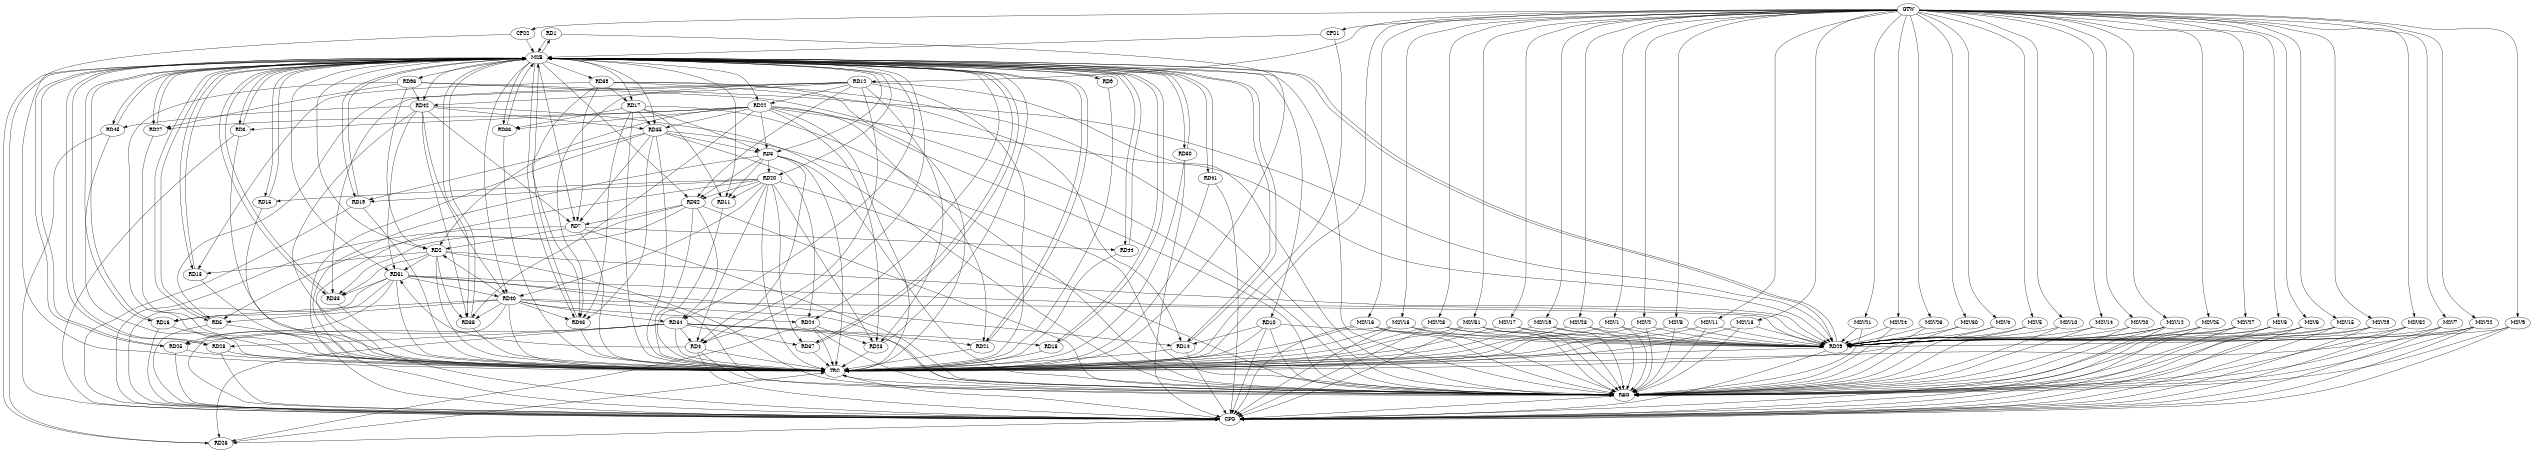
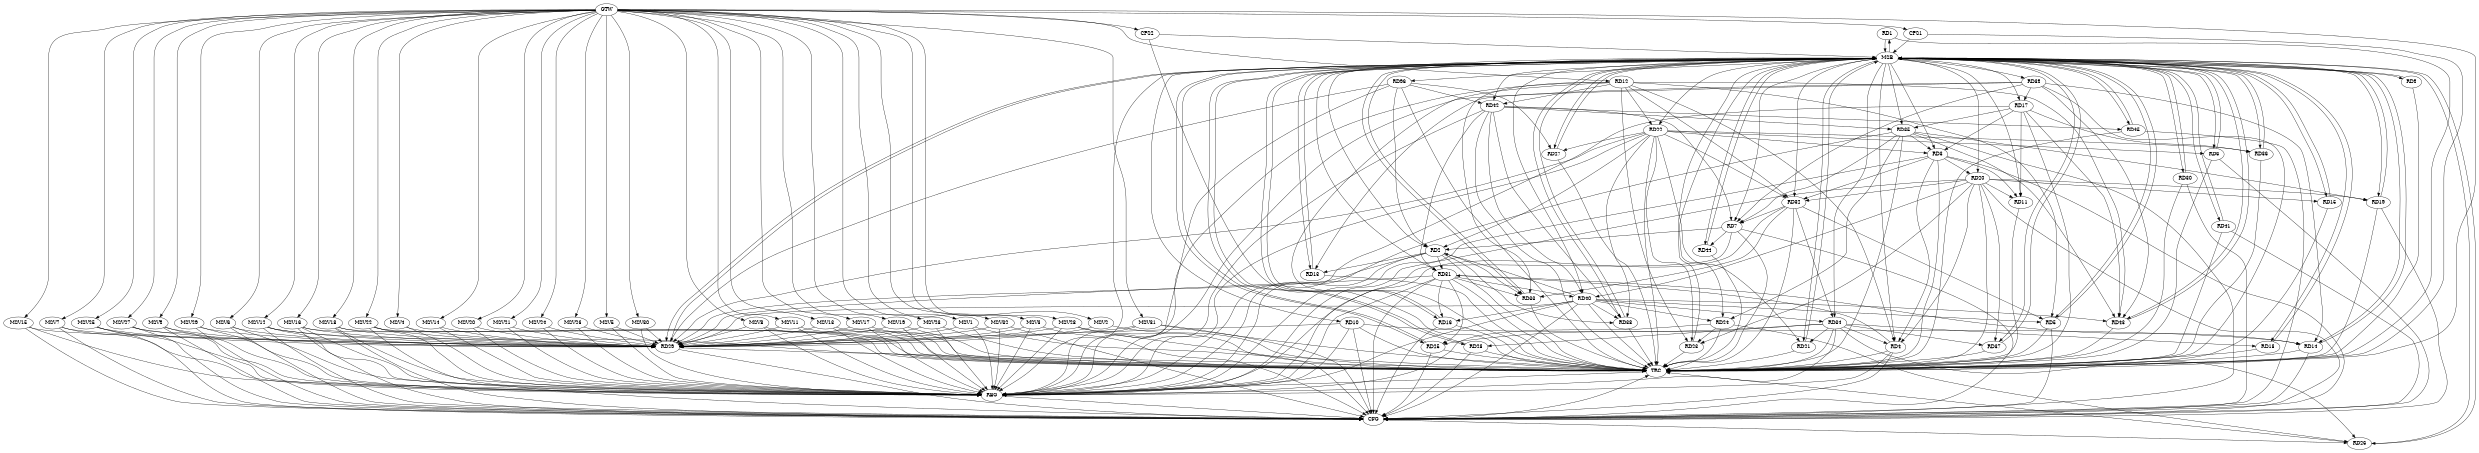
  strict digraph {
    n1 [label=RD1]
    n2 [label=MSB]
    n3 [label=TRC]
    n4 [label=RD2]
    n5 [label=RD13]
    n6 [label=RD29]
    n7 [label=RD31]
    n8 [label=RD33]
    n9 [label=RD38]
    n10 [label=REG]
    n11 [label=RD3]
    n12 [label=RD4]
    n13 [label=RD11]
    n14 [label=RD20]
    n15 [label=RD32]
    n16 [label=RD5]
    n17 [label=RD6]
    n18 [label=RD7]
    n19 [label=RD44]
    n20 [label=RD9]
    n21 [label=RD10]
    n22 [label=RD14]
    n23 [label=RD22]
    n24 [label=RD42]
    n25 [label=RD43]
    n26 [label=RD15]
    n27 [label=RD16]
    n28 [label=RD17]
    n29 [label=RD35]
    n30 [label=RD36]
    n31 [label=RD18]
    n32 [label=RD19]
    n33 [label=RD37]
    n34 [label=RD40]
    n35 [label=RD21]
    n36 [label=RD27]
    n37 [label=RD24]
    n38 [label=RD26]
    n39 [label=RD25]
    n40 [label=RD28]
    n41 [label=RD30]
    n42 [label=RD34]
    n43 [label=RD39]
    n44 [label=RD41]
    n45 [label=RD45]
    n46 [label=RD96]
    n47 [label=CFG]
    n48 [label=RD23]
    n49 [label=RD12]
    n50 [label=CPS1]
    n51 [label=CPS2]
    n52 [label=GTW]
    n53 [label=MSV1]
    n54 [label=MSV2]
    n55 [label=MSV3]
    n56 [label=MSV4]
    n57 [label=MSV5]
    n58 [label=MSV6]
    n59 [label=MSV7]
    n60 [label=MSV8]
    n61 [label=MSV9]
-   n62 [label=MSV10]
    n63 [label=MSV11]
    n64 [label=MSV12]
    n65 [label=MSV13]
    n66 [label=MSV14]
    n67 [label=MSV15]
    n68 [label=MSV16]
    n69 [label=MSV17]
    n70 [label=MSV18]
    n71 [label=MSV19]
    n72 [label=MSV20]
    n73 [label=MSV21]
    n74 [label=MSV22]
    n75 [label=MSV23]
    n76 [label=MSV24]
    n77 [label=MSV25]
    n78 [label=MSV26]
    n79 [label=MSV27]
    n80 [label=MSV28]
    n81 [label=MSV29]
    n82 [label=MSV30]
    n83 [label=MSV31]
    n84 [label=MSV32]
    n1 -> n2
    n1 -> n3
    n2 -> n1
    n2 -> n4
    n2 -> n5
    n2 -> n6
    n2 -> n7
    n2 -> n8
    n2 -> n9
    n2 -> n10
    n2 -> n11
    n2 -> n12
    n2 -> n13
    n2 -> n14
    n2 -> n15
    n2 -> n16
    n2 -> n17
    n2 -> n18
    n2 -> n19
    n2 -> n20
    n2 -> n21
    n2 -> n22
    n2 -> n23
    n2 -> n24
    n2 -> n25
    n2 -> n26
    n2 -> n27
    n2 -> n28
    n2 -> n29
    n2 -> n30
    n2 -> n31
    n2 -> n32
    n2 -> n33
    n2 -> n34
    n2 -> n35
    n2 -> n36
    n2 -> n37
    n2 -> n38
    n2 -> n39
    n2 -> n40
    n2 -> n41
    n2 -> n42
    n2 -> n43
    n2 -> n44
    n2 -> n45
    n2 -> n46
    n3 -> n10
    n4 -> n3
    n4 -> n5
    n4 -> n6
    n4 -> n7
    n4 -> n8
    n4 -> n9
    n4 -> n10
    n5 -> n2
    n5 -> n3
    n6 -> n2
    n6 -> n3
    n6 -> n47
    n7 -> n3
    n7 -> n6
    n7 -> n8
    n7 -> n10
    n7 -> n22
    n7 -> n27
    n7 -> n34
    n7 -> n39
    n7 -> n47
    n8 -> n2
    n8 -> n3
    n9 -> n2
    n9 -> n3
    n10 -> n47
    n11 -> n3
    n11 -> n10
    n11 -> n12
    n11 -> n13
    n11 -> n14
    n11 -> n15
    n11 -> n47
    n12 -> n3
    n12 -> n7
    n12 -> n10
    n12 -> n47
    n13 -> n3
    n14 -> n3
    n14 -> n10
    n14 -> n12
    n14 -> n13
    n14 -> n15
    n14 -> n26
    n14 -> n32
    n14 -> n33
    n14 -> n34
    n14 -> n47
    n14 -> n48
    n15 -> n3
    n15 -> n8
    n15 -> n10
    n15 -> n16
    n15 -> n18
    n15 -> n42
    n16 -> n2
    n16 -> n3
    n16 -> n47
    n17 -> n2
    n17 -> n3
    n17 -> n47
    n18 -> n3
    n18 -> n4
    n18 -> n10
    n18 -> n19
    n18 -> n47
    n19 -> n2
    n19 -> n3
    n20 -> n2
    n20 -> n3
    n21 -> n3
    n21 -> n6
    n21 -> n10
    n21 -> n22
    n21 -> n47
    n22 -> n2
    n22 -> n3
    n22 -> n47
    n23 -> n3
    n23 -> n4
    n23 -> n6
    n23 -> n9
    n23 -> n10
    n23 -> n11
    n23 -> n17
-   n23 -> n29
+   n23 -> n15
    n23 -> n30
    n23 -> n35
    n23 -> n36
    n23 -> n48
    n24 -> n3
    n24 -> n7
    n24 -> n9
    n24 -> n10
    n24 -> n18
    n24 -> n29
    n24 -> n34
    n24 -> n45
    n25 -> n2
    n25 -> n3
    n26 -> n2
    n26 -> n3
    n27 -> n2
    n27 -> n3
    n27 -> n47
    n28 -> n3
    n28 -> n10
    n28 -> n11
    n28 -> n13
    n28 -> n25
    n28 -> n29
    n28 -> n30
    n29 -> n3
    n29 -> n10
    n29 -> n11
    n29 -> n18
    n29 -> n25
    n29 -> n32
    n29 -> n37
    n29 -> n47
    n30 -> n2
    n30 -> n3
    n31 -> n2
    n31 -> n3
    n32 -> n2
    n32 -> n3
    n32 -> n47
    n33 -> n2
    n33 -> n3
    n34 -> n3
    n34 -> n4
    n34 -> n6
    n34 -> n9
    n34 -> n10
    n34 -> n16
    n34 -> n25
    n34 -> n27
    n34 -> n37
    n34 -> n42
    n34 -> n47
    n35 -> n2
    n35 -> n3
    n36 -> n2
    n36 -> n3
    n37 -> n3
    n37 -> n10
    n37 -> n38
    n37 -> n48
    n38 -> n2
    n38 -> n3
    n39 -> n2
    n39 -> n3
    n39 -> n47
    n40 -> n2
    n40 -> n3
    n40 -> n47
    n41 -> n2
    n41 -> n3
    n41 -> n47
    n42 -> n3
    n42 -> n10
    n42 -> n12
    n42 -> n31
    n42 -> n33
    n42 -> n35
    n42 -> n38
    n42 -> n39
    n42 -> n40
    n43 -> n3
    n43 -> n5
    n43 -> n10
    n43 -> n18
    n43 -> n22
    n43 -> n25
    n43 -> n28
    n44 -> n2
    n44 -> n3
    n44 -> n47
    n45 -> n2
    n45 -> n3
    n45 -> n47
    n46 -> n3
    n46 -> n4
    n46 -> n6
    n46 -> n10
    n46 -> n24
    n46 -> n36
    n47 -> n3
    n47 -> n38
    n48 -> n2
    n48 -> n3
    n49 -> n3
    n49 -> n8
    n49 -> n10
    n49 -> n12
    n49 -> n15
    n49 -> n16
    n49 -> n23
    n49 -> n24
    n49 -> n25
    n49 -> n48
    n50 -> n2
    n50 -> n3
    n51 -> n2
    n51 -> n3
    n52 -> n3
    n52 -> n49
    n52 -> n50
    n52 -> n51
    n52 -> n53
    n52 -> n54
    n52 -> n55
    n52 -> n56
    n52 -> n57
    n52 -> n58
    n52 -> n59
    n52 -> n60
    n52 -> n61
-   n52 -> n62
    n52 -> n63
    n52 -> n64
    n52 -> n65
    n52 -> n66
    n52 -> n67
    n52 -> n68
    n52 -> n69
    n52 -> n70
    n52 -> n71
    n52 -> n72
    n52 -> n73
    n52 -> n74
    n52 -> n75
    n52 -> n76
    n52 -> n77
    n52 -> n78
    n52 -> n79
    n52 -> n80
    n52 -> n81
    n52 -> n82
    n52 -> n83
    n52 -> n84
    n53 -> n3
    n53 -> n6
    n53 -> n10
    n54 -> n3
    n54 -> n6
-   n54 -> n10
    n55 -> n6
    n55 -> n10
    n55 -> n47
    n56 -> n6
    n56 -> n10
    n57 -> n6
    n57 -> n10
    n58 -> n6
    n58 -> n10
    n58 -> n47
    n59 -> n6
    n59 -> n10
    n59 -> n47
    n60 -> n3
    n60 -> n6
    n60 -> n10
    n61 -> n6
    n61 -> n10
    n61 -> n47
-   n62 -> n6
-   n62 -> n10
    n63 -> n3
    n63 -> n6
    n63 -> n10
    n64 -> n3
    n64 -> n6
    n64 -> n10
    n64 -> n47
    n65 -> n3
    n65 -> n6
    n65 -> n10
    n66 -> n6
    n66 -> n10
    n67 -> n6
    n67 -> n10
    n67 -> n47
    n68 -> n3
    n68 -> n6
    n68 -> n10
    n68 -> n47
    n69 -> n3
    n69 -> n6
    n69 -> n10
    n70 -> n3
    n70 -> n6
    n70 -> n10
    n70 -> n47
    n71 -> n3
    n71 -> n6
    n71 -> n10
    n72 -> n6
    n72 -> n10
    n73 -> n6
    n73 -> n10
    n74 -> n3
    n74 -> n6
    n74 -> n10
    n74 -> n47
    n75 -> n3
    n75 -> n6
    n75 -> n10
    n76 -> n6
    n76 -> n10
    n77 -> n6
    n77 -> n10
    n77 -> n47
    n78 -> n6
    n78 -> n10
    n79 -> n6
    n79 -> n10
    n79 -> n47
    n80 -> n3
    n80 -> n6
    n80 -> n10
    n80 -> n47
    n81 -> n6
    n81 -> n10
    n81 -> n47
    n82 -> n6
    n82 -> n10
    n83 -> n3
    n83 -> n6
    n83 -> n10
    n83 -> n47
    n84 -> n6
    n84 -> n10
    n84 -> n47
  }
